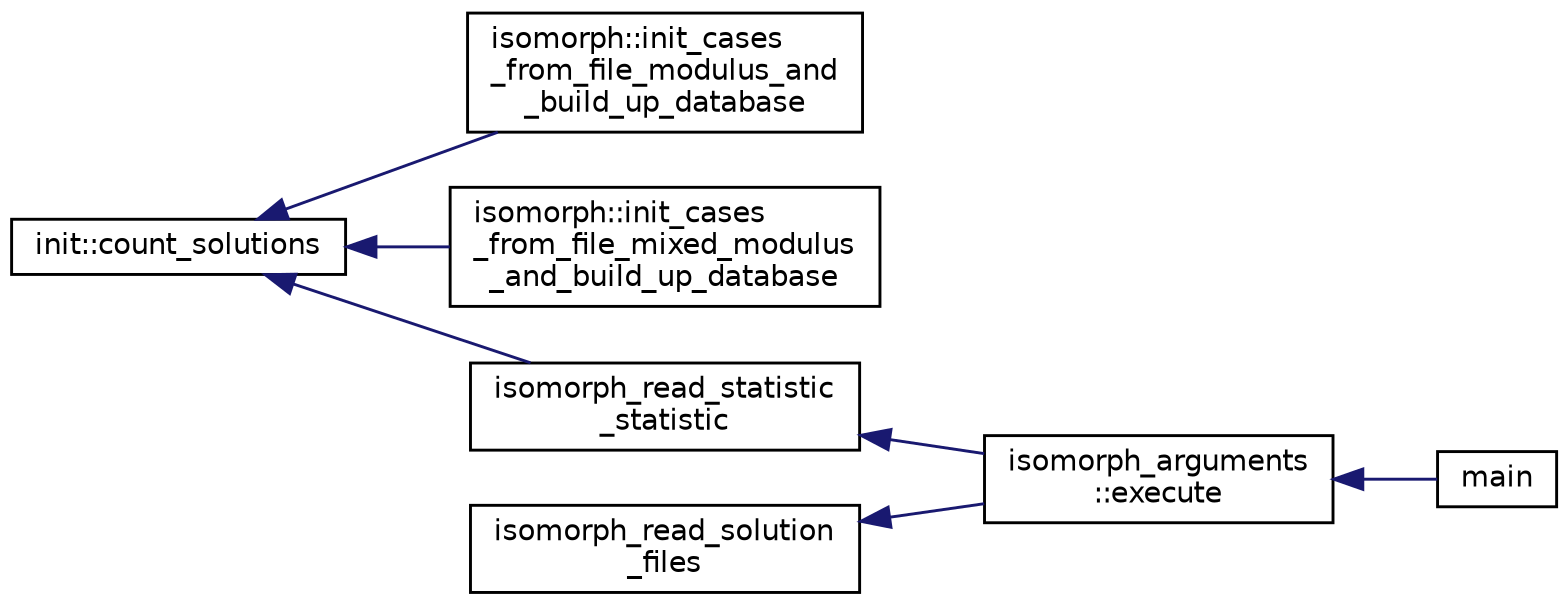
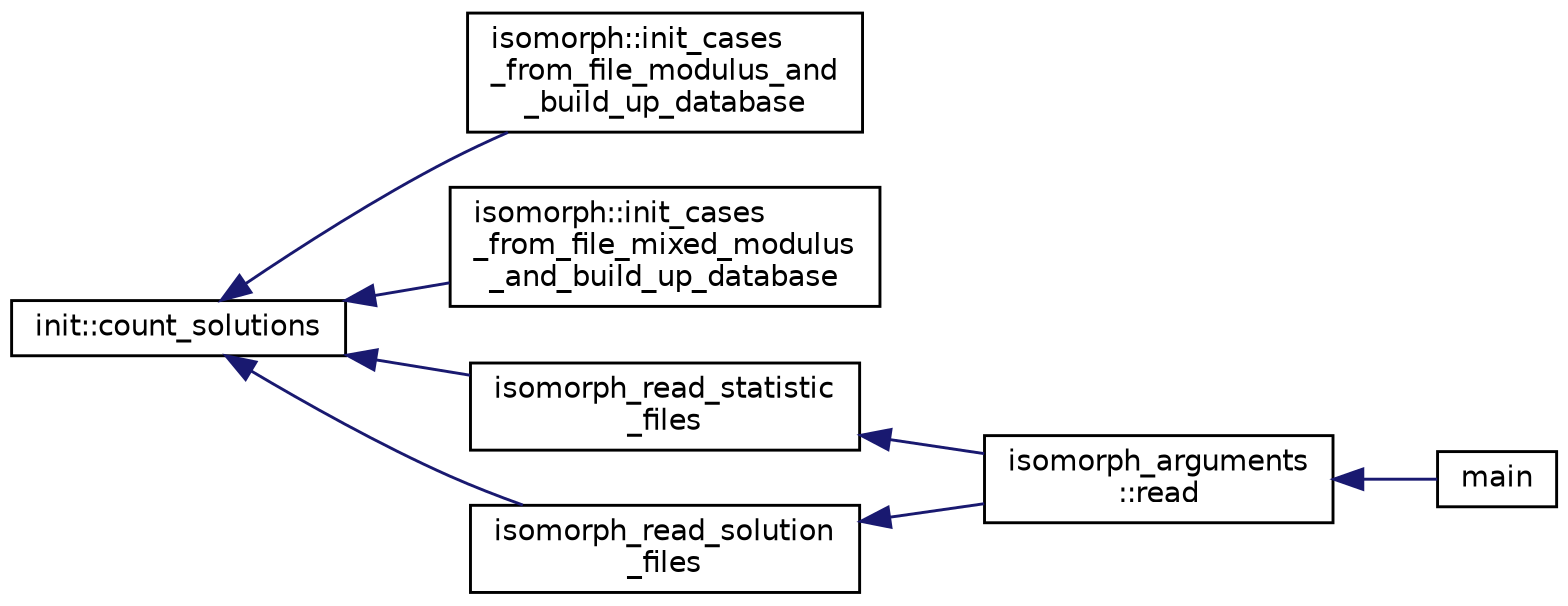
  digraph {
    rankdir=LR
    node [color=black fillcolor=white fontname=Helvetica fontsize=10 shape=record style=filled]
    edge [color=midnightblue dir=back fontname=Helvetica fontsize=10 labelfontname=Helvetica labelfontsize=10 style=solid]
    n1 [height=0.2 label="init::count_solutions" width=0.4]
    n2 [height=0.2 label="isomorph::init_cases\l_from_file_modulus_and\l_build_up_database" width=0.4]
    n3 [height=0.2 label="isomorph::init_cases\l_from_file_mixed_modulus\l_and_build_up_database" width=0.4]
-   n4 [height=0.2 label="isomorph_read_statistic\l_statistic" width=0.4]
+   n4 [height=0.2 label="isomorph_read_statistic\l_files" width=0.4]
    n5 [height=0.2 label="isomorph_read_solution\l_files" width=0.4]
-   n6 [height=0.2 label="isomorph_arguments\l::execute" width=0.4]
+   n6 [height=0.2 label="isomorph_arguments\l::read" width=0.4]
    n7 [height=0.2 label=main width=0.4]
    n1 -> n2
    n1 -> n3
    n1 -> n4
+   n1 -> n5
    n4 -> n6
    n5 -> n6
    n6 -> n7
  }
